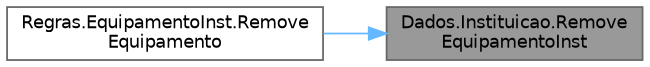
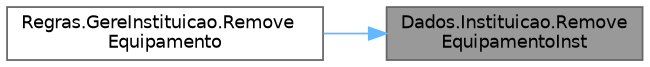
  digraph {
    rankdir=RL
    node [fontname=Helvetica fontsize=10 shape=box style=filled]
    n1 [color=gray40 fillcolor=grey60 fontcolor=black height=0.2 label="Dados.Instituicao.Remove\lEquipamentoInst" width=0.4]
-   n2 [color=grey40 fillcolor=white height=0.2 label="Regras.EquipamentoInst.Remove\lEquipamento" width=0.4]
+   n2 [color=grey40 fillcolor=white height=0.2 label="Regras.GereInstituicao.Remove\lEquipamento" width=0.4]
    n1 -> n2 [color=steelblue1 dir=back fontname=Helvetica fontsize=10 labelfontname=Helvetica labelfontsize=10 style=solid]
  }
